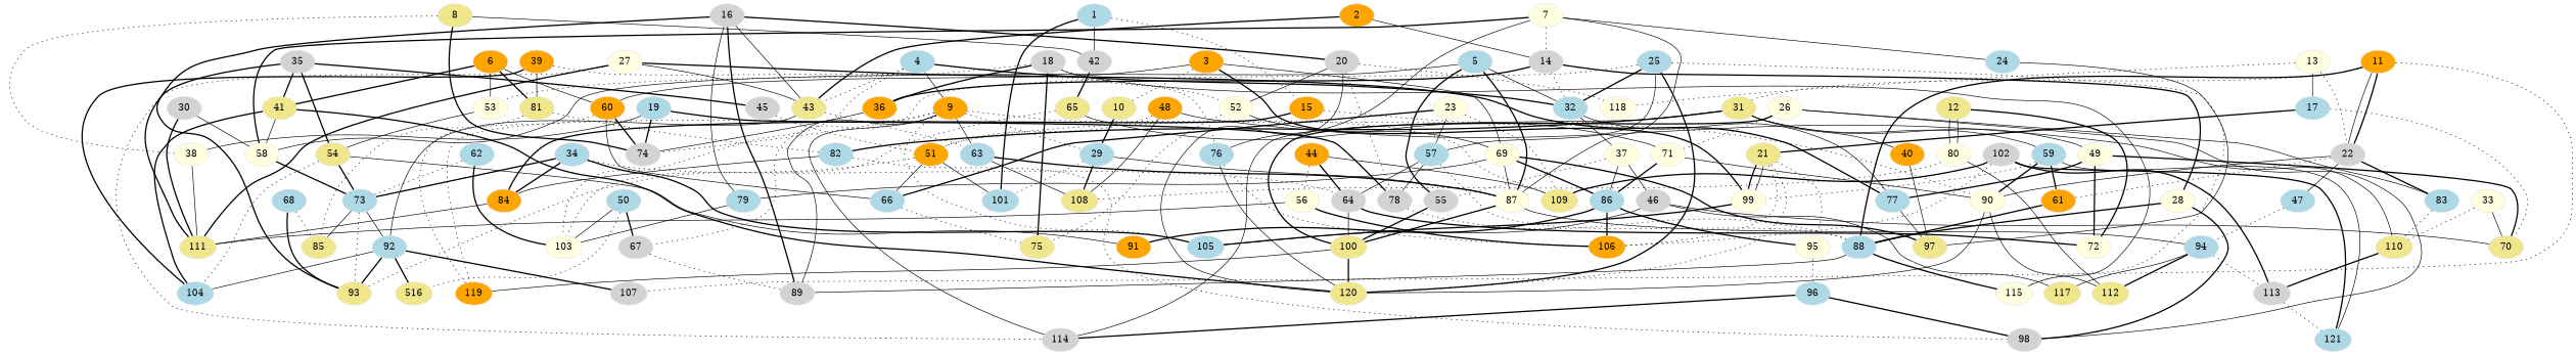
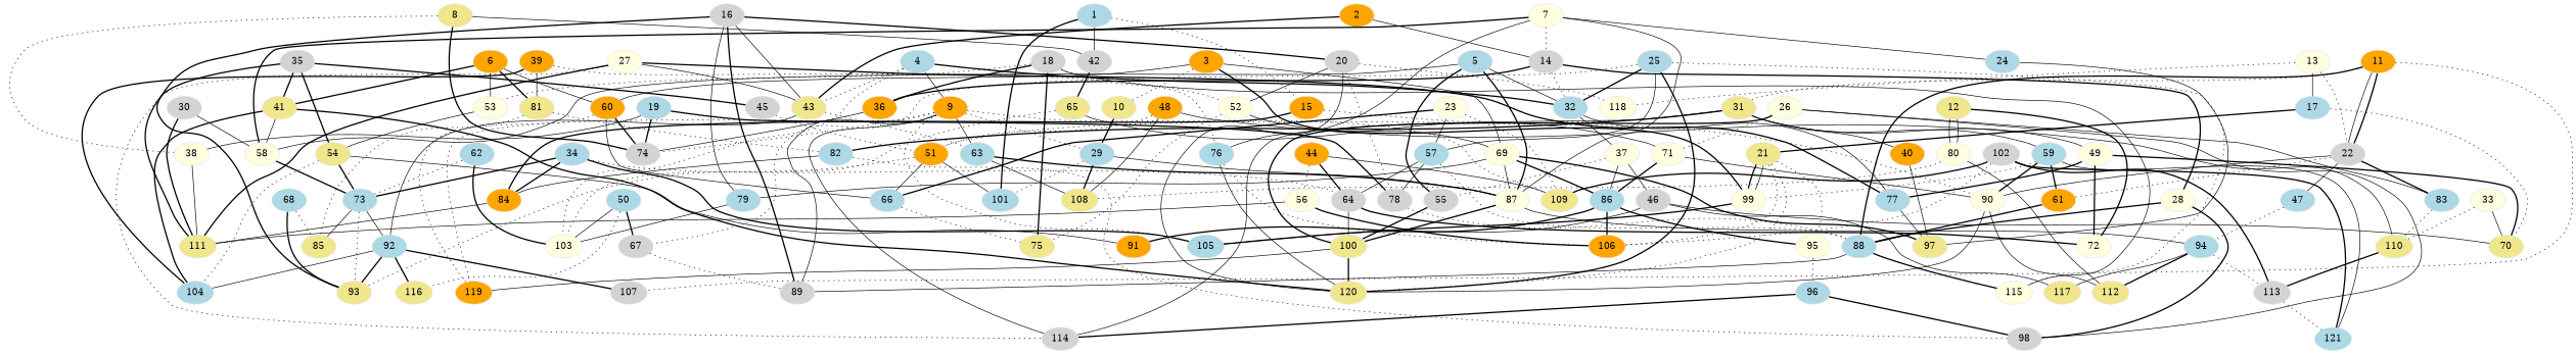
  graph {
    node [color=gray90 fillcolor=lightblue style=filled]
    edge [style=solid]
    15 [fillcolor=orange]
    1
    42 [fillcolor=lightgrey]
    101
    84 [fillcolor=orange]
    90 [fillcolor=lightyellow]
    65 [fillcolor=khaki]
    2 [fillcolor=orange]
    14 [fillcolor=lightgrey]
    43 [fillcolor=khaki]
    32
    28 [fillcolor=lightyellow]
    36 [fillcolor=orange]
    63
    92
    3 [fillcolor=orange]
    10 [fillcolor=khaki]
    60 [fillcolor=orange]
    69 [fillcolor=lightyellow]
    99 [fillcolor=lightyellow]
    29
    74 [fillcolor=lightgrey]
    119 [fillcolor=orange]
    66
    87 [fillcolor=lightyellow]
    79
    97 [fillcolor=khaki]
    86
    105
    4
    9 [fillcolor=orange]
    103 [fillcolor=lightyellow]
    89 [fillcolor=lightgrey]
    109 [fillcolor=khaki]
    114 [fillcolor=lightgrey]
    77
    37 [fillcolor=lightyellow]
    5
    55 [fillcolor=lightgrey]
    58 [fillcolor=lightyellow]
    100 [fillcolor=khaki]
    73
    94
    6 [fillcolor=orange]
    41 [fillcolor=khaki]
    53 [fillcolor=lightyellow]
    81 [fillcolor=khaki]
    120 [fillcolor=khaki]
    104
    54 [fillcolor=khaki]
    82
    85 [fillcolor=khaki]
    7 [fillcolor=lightyellow]
    24
    76
    106 [fillcolor=orange]
    8 [fillcolor=khaki]
    38 [fillcolor=lightyellow]
    111 [fillcolor=khaki]
    108 [fillcolor=khaki]
    11 [fillcolor=orange]
    22 [fillcolor=lightgrey]
    31 [fillcolor=khaki]
    88
    107 [fillcolor=lightgrey]
    47
    61 [fillcolor=orange]
    83
    40 [fillcolor=orange]
    49 [fillcolor=lightyellow]
    51 [fillcolor=orange]
    59
    115 [fillcolor=lightyellow]
    12 [fillcolor=khaki]
    72 [fillcolor=lightyellow]
    80 [fillcolor=lightyellow]
    112 [fillcolor=khaki]
    13 [fillcolor=lightyellow]
    17
    118 [fillcolor=lightyellow]
    21 [fillcolor=khaki]
    70 [fillcolor=khaki]
    98 [fillcolor=lightgrey]
    16 [fillcolor=lightgrey]
    20 [fillcolor=lightgrey]
    93 [fillcolor=khaki]
    52 [fillcolor=lightyellow]
    78 [fillcolor=lightgrey]
    95 [fillcolor=lightyellow]
    18 [fillcolor=lightgrey]
    75 [fillcolor=khaki]
    19
    96
    110 [fillcolor=khaki]
    23 [fillcolor=lightyellow]
    57
    64 [fillcolor=lightgrey]
    25
    67 [fillcolor=lightgrey]
    26 [fillcolor=lightyellow]
    71 [fillcolor=lightyellow]
    27 [fillcolor=lightyellow]
    30 [fillcolor=lightgrey]
    121
    46 [fillcolor=lightgrey]
    33 [fillcolor=lightyellow]
    113 [fillcolor=lightgrey]
    34
    35 [fillcolor=lightgrey]
    45 [fillcolor=lightgrey]
    91 [fillcolor=orange]
    117 [fillcolor=khaki]
    39 [fillcolor=orange]
-   116 [fillcolor=khaki label=516]
+   116 [fillcolor=khaki]
    44 [fillcolor=orange]
    56 [fillcolor=lightyellow]
    48 [fillcolor=orange]
    50
    62
    68
    102 [fillcolor=lightgrey]
    15 -- 84 [style=bold]
    15 -- 90 [style=dotted]
    1 -- 15 [style=dotted]
    1 -- 42
    1 -- 101 [style=bold]
    42 -- 65 [style=bold]
    84 -- 111
    90 -- 120
    90 -- 112
    65 -- 103 [style=dotted]
    65 -- 71
    2 -- 14
    2 -- 43 [style=bold]
    14 -- 32 [style=dotted]
    14 -- 28 [style=bold]
    14 -- 36 [style=bold]
    43 -- 63 [style=dotted]
    43 -- 92
    32 -- 77
    32 -- 37
    28 -- 88 [style=bold]
    28 -- 98 [style=bold]
    36 -- 74
    63 -- 87 [style=bold]
    63 -- 108
    92 -- 104
    92 -- 107 [style=bold]
    92 -- 93 [style=bold]
    92 -- 116 [style=bold]
    3 -- 10 [style=dotted]
    3 -- 60
    3 -- 69
    3 -- 99 [style=bold]
    10 -- 29 [style=bold]
    60 -- 74 [style=bold]
    60 -- 119 [style=dotted]
    60 -- 66
    69 -- 87
    69 -- 79
    69 -- 97 [style=bold]
    69 -- 86 [style=bold]
    99 -- 105 [style=bold]
    29 -- 101 [style=dotted]
    29 -- 87
    29 -- 108 [style=bold]
    66 -- 75 [style=dotted]
    87 -- 100 [style=bold]
    87 -- 94
    79 -- 103
    86 -- 106 [style=bold]
    86 -- 95 [style=bold]
    86 -- 91 [style=bold]
    4 -- 43 [style=dotted]
    4 -- 32 [style=bold]
    4 -- 9
    4 -- 103 [style=dotted]
    9 -- 63
    9 -- 29 [style=dotted]
    9 -- 74 [style=dotted]
    9 -- 119 [style=dotted]
    9 -- 105 [style=dotted]
    9 -- 89
    9 -- 109 [style=dotted]
    9 -- 114
    77 -- 97
    37 -- 86
    37 -- 55 [style=dotted]
    37 -- 46
    5 -- 32
    5 -- 87 [style=bold]
    5 -- 55 [style=bold]
    5 -- 58
    55 -- 100 [style=bold]
    58 -- 73 [style=bold]
    100 -- 119
    100 -- 120 [style=bold]
    73 -- 92
    73 -- 85
    73 -- 93 [style=dotted]
    94 -- 112 [style=bold]
    94 -- 113 [style=dotted]
    94 -- 117
    6 -- 60
    6 -- 41 [style=bold]
    6 -- 53
    6 -- 81 [style=bold]
    41 -- 58
    41 -- 120 [style=bold]
    41 -- 104 [style=bold]
    53 -- 54
    81 -- 82 [style=dotted]
    81 -- 85 [style=dotted]
    54 -- 73 [style=bold]
    54 -- 104 [style=dotted]
    54 -- 91
    82 -- 84
    82 -- 98 [style=dotted]
    7 -- 14 [style=dotted]
    7 -- 87
    7 -- 58 [style=bold]
    7 -- 24
    7 -- 76
    24 -- 97
    76 -- 120
    76 -- 106 [style=dotted]
    8 -- 42
    8 -- 74 [style=bold]
    8 -- 38 [style=dotted]
    38 -- 111
    11 -- 22
    11 -- 22 [style=bold]
    11 -- 31 [style=dotted]
    11 -- 88 [style=bold]
    11 -- 107 [style=dotted]
    22 -- 90
    22 -- 47
    22 -- 61 [style=dotted]
    22 -- 83 [style=bold]
    31 -- 114
    31 -- 82 [style=bold]
    31 -- 40
    31 -- 49
    31 -- 51 [style=dotted]
    31 -- 59
    88 -- 89
    88 -- 115 [style=bold]
    47 -- 94 [style=dotted]
    61 -- 88 [style=bold]
    83 -- 110 [style=dotted]
    40 -- 97
    49 -- 77 [style=bold]
    49 -- 72 [style=bold]
    49 -- 70 [style=bold]
    51 -- 101
    51 -- 66
    51 -- 93 [style=dotted]
    59 -- 90 [style=bold]
    59 -- 99 [style=dotted]
    59 -- 61 [style=bold]
    59 -- 121
    12 -- 72 [style=bold]
    12 -- 80
    12 -- 80
    80 -- 108 [style=dotted]
    80 -- 112
    13 -- 22 [style=dotted]
    13 -- 17
    13 -- 118 [style=dotted]
    17 -- 21 [style=bold]
    17 -- 70 [style=dotted]
    21 -- 99 [style=bold]
    21 -- 99
    21 -- 120 [style=dotted]
    21 -- 106 [style=dotted]
    21 -- 95 [style=dotted]
    16 -- 43
    16 -- 79
    16 -- 89 [style=bold]
    16 -- 20 [style=bold]
    16 -- 93 [style=bold]
    20 -- 120
    20 -- 118 [style=dotted]
    20 -- 52
    20 -- 78 [style=dotted]
    52 -- 69
    52 -- 75 [style=dotted]
    78 -- 88 [style=dotted]
    95 -- 96 [style=dotted]
    18 -- 36 [style=bold]
    18 -- 53 [style=dotted]
    18 -- 115
    18 -- 52 [style=dotted]
    18 -- 75 [style=bold]
    19 -- 74 [style=bold]
    19 -- 38
    19 -- 78 [style=bold]
    96 -- 114 [style=bold]
    96 -- 98 [style=bold]
    110 -- 113 [style=bold]
    23 -- 66 [style=bold]
    23 -- 109 [style=dotted]
    23 -- 57
    57 -- 88 [style=dotted]
    57 -- 78
    57 -- 64
    64 -- 100
    64 -- 72 [style=bold]
    25 -- 32 [style=bold]
    25 -- 120 [style=bold]
    25 -- 115 [style=dotted]
    25 -- 57
    25 -- 67 [style=dotted]
    67 -- 89 [style=dotted]
    26 -- 100 [style=bold]
    26 -- 83
    26 -- 98
    26 -- 71 [style=dotted]
    71 -- 90
    71 -- 86 [style=bold]
    27 -- 43
    27 -- 114 [style=dotted]
    27 -- 77 [style=bold]
    27 -- 111 [style=bold]
    30 -- 58
    30 -- 111 [style=bold]
    46 -- 105
    46 -- 70
    46 -- 117
    33 -- 70
    33 -- 110 [style=dotted]
    113 -- 121 [style=dotted]
    34 -- 84 [style=bold]
    34 -- 105 [style=bold]
    34 -- 73 [style=bold]
    34 -- 64 [style=dotted]
    35 -- 41 [style=bold]
    35 -- 54 [style=bold]
    35 -- 111 [style=bold]
    35 -- 45 [style=bold]
    45 -- 51 [style=dotted]
    39 -- 81
    39 -- 104 [style=bold]
    39 -- 76 [style=dotted]
    44 -- 109
    44 -- 64 [style=bold]
    44 -- 56 [style=dotted]
    56 -- 106 [style=bold]
    56 -- 111
    48 -- 108
    48 -- 51 [style=dotted]
    48 -- 110
    50 -- 103
    50 -- 67 [style=bold]
    50 -- 116 [style=dotted]
    62 -- 103 [style=bold]
    62 -- 73 [style=dotted]
    68 -- 85 [style=dotted]
    68 -- 93 [style=bold]
    102 -- 109 [style=bold]
    102 -- 106 [style=dotted]
    102 -- 121 [style=bold]
    102 -- 113 [style=bold]
  }
